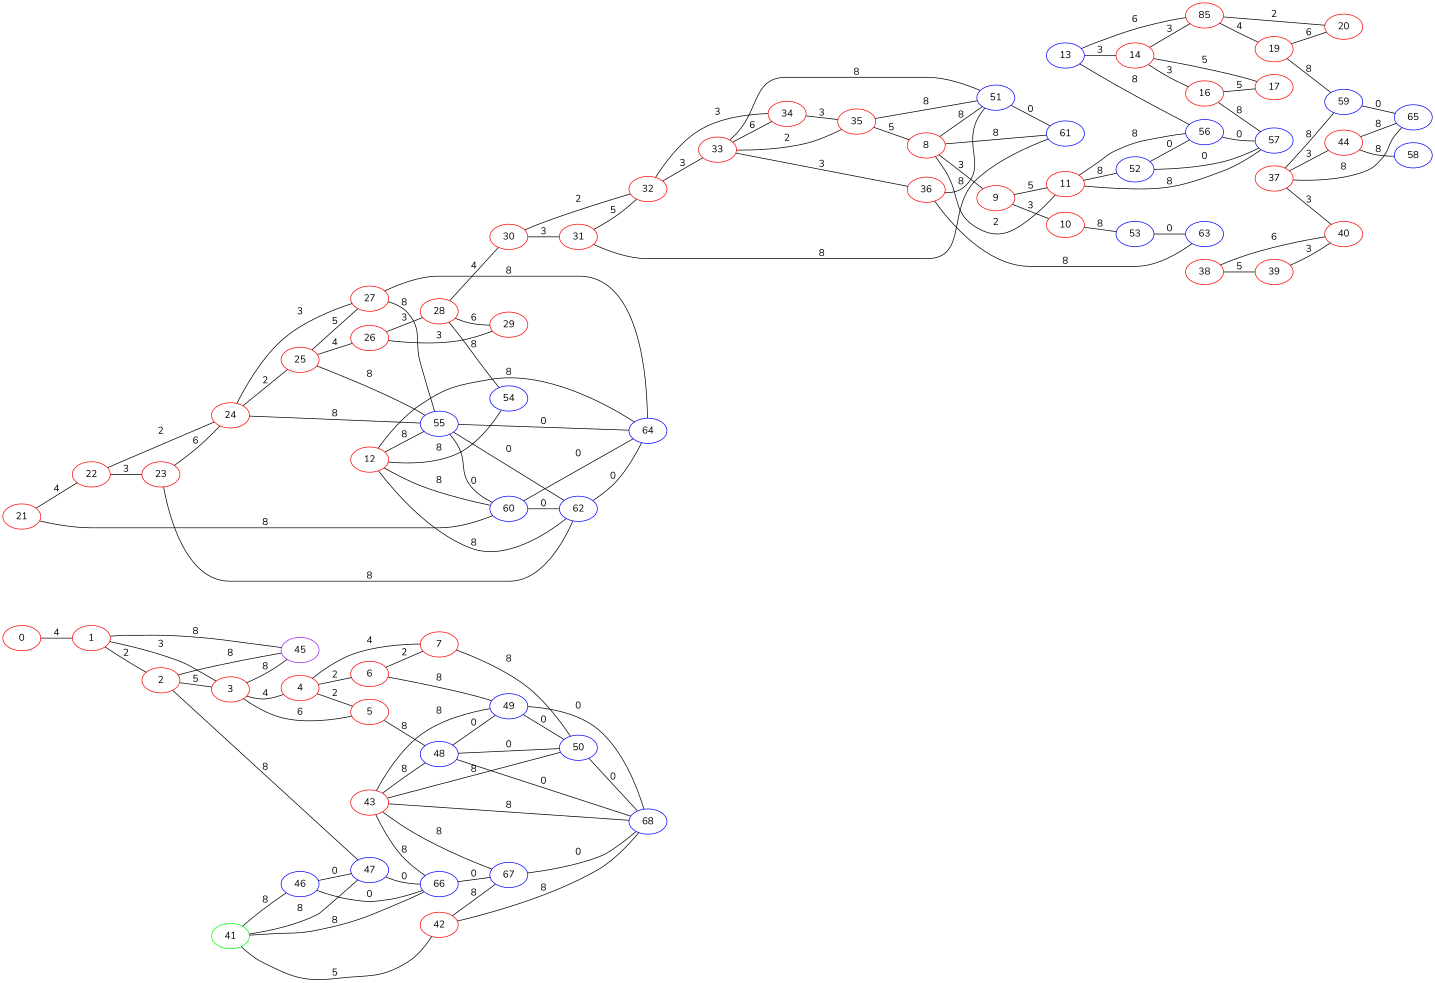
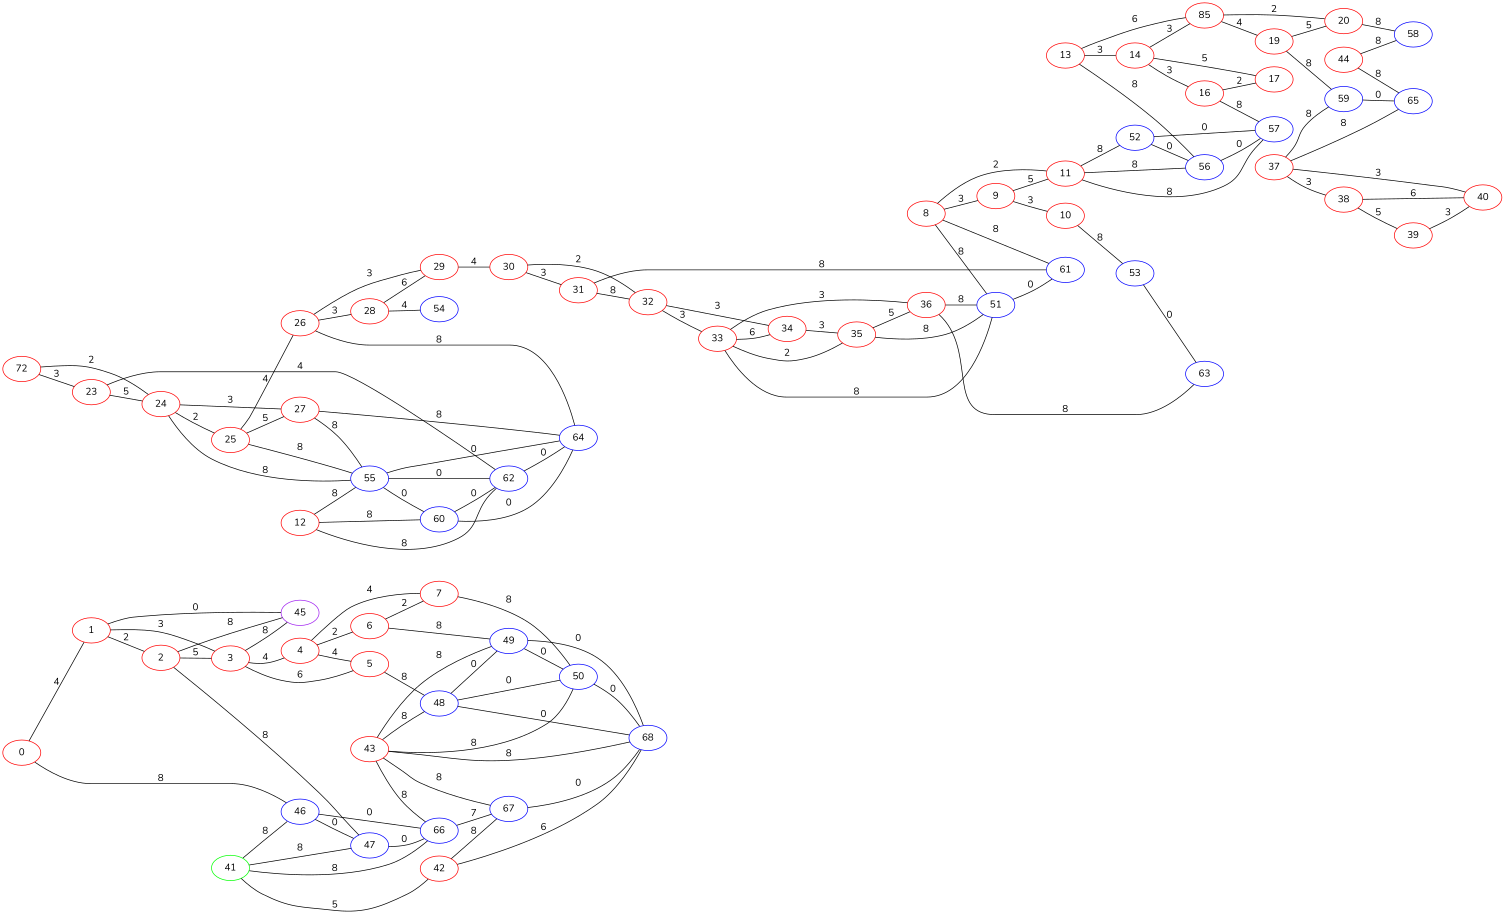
  graph {
    fontname=Nunito
    rankdir=LR
    node [color=red fontname=Nunito weight=1]
    edge [fontname=Nunito]
    0
    1
    46 [color=blue weight=3]
    2
    3
    45 [color=purple weight=4]
    47 [color=blue weight=3]
    66 [color=blue weight=3]
    4
    5
    6
    7
    48 [color=blue weight=3]
    49 [color=blue weight=3]
    50 [color=blue weight=3]
    68 [color=blue weight=3]
    8
    9
    11
    51 [color=blue weight=3]
    61 [color=blue weight=3]
    10
    52 [color=blue weight=3]
    56 [color=blue weight=3]
    57 [color=blue weight=3]
    53 [color=blue weight=3]
    63 [color=blue weight=3]
    54 [color=blue weight=3]
    12
    55 [color=blue weight=3]
    60 [color=blue weight=3]
    62 [color=blue weight=3]
    64 [color=blue weight=3]
-   13 [color=blue]
+   13
    14
    n36 [label=85]
    16
    17
    19
    20
    59 [color=blue weight=3]
    58 [color=blue weight=3]
    65 [color=blue weight=3]
-   21
-   22
+   22 [label=72]
    23
    24
    25
    27
    26
    28
    29
    30
    31
    32
    33
    34
    35
    36
    37
    38
    40
    39
    41 [color=green weight=2]
    42
    67 [color=blue weight=3]
    43
    44
    0 -- 1 [label=4]
+   0 -- 46 [label=8]
    1 -- 2 [label=2]
    1 -- 3 [label=3]
-   1 -- 45 [label=8]
+   1 -- 45 [label=0]
    46 -- 47 [label=0]
    46 -- 66 [label=0]
    2 -- 3 [label=5]
    2 -- 45 [label=8]
    2 -- 47 [label=8]
    3 -- 45 [label=8]
    3 -- 4 [label=4]
    3 -- 5 [label=6]
    47 -- 66 [label=0]
-   66 -- 67 [label=0]
-   4 -- 5 [label=2]
+   66 -- 67 [label=7]
+   4 -- 5 [label=4]
    4 -- 6 [label=2]
    4 -- 7 [label=4]
    5 -- 48 [label=8]
    6 -- 7 [label=2]
    6 -- 49 [label=8]
    7 -- 50 [label=8]
    48 -- 49 [label=0]
    48 -- 50 [label=0]
    48 -- 68 [label=0]
    49 -- 50 [label=0]
    49 -- 68 [label=0]
    50 -- 68 [label=0]
    8 -- 9 [label=3]
    8 -- 11 [label=2]
    8 -- 51 [label=8]
    8 -- 61 [label=8]
    9 -- 11 [label=5]
    9 -- 10 [label=3]
    11 -- 52 [label=8]
    11 -- 56 [label=8]
    11 -- 57 [label=8]
    51 -- 61 [label=0]
    10 -- 53 [label=8]
    52 -- 56 [label=0]
    52 -- 57 [label=0]
    56 -- 57 [label=0]
    53 -- 63 [label=0]
-   12 -- 54 [label=8]
    12 -- 55 [label=8]
    12 -- 60 [label=8]
    12 -- 62 [label=8]
-   12 -- 64 [label=8]
+   26 -- 64 [label=8]
    55 -- 60 [label=0]
    55 -- 62 [label=0]
    55 -- 64 [label=0]
    60 -- 62 [label=0]
    60 -- 64 [label=0]
    62 -- 64 [label=0]
    13 -- 56 [label=8]
    13 -- 14 [label=3]
    13 -- n36 [label=6]
    14 -- n36 [label=3]
    14 -- 16 [label=3]
    14 -- 17 [label=5]
    n36 -- 19 [label=4]
    n36 -- 20 [label=2]
    16 -- 57 [label=8]
-   16 -- 17 [label=5]
-   19 -- 20 [label=6]
+   16 -- 17 [label=2]
+   19 -- 20 [label=5]
    19 -- 59 [label=8]
+   20 -- 58 [label=8]
    59 -- 65 [label=0]
-   21 -- 60 [label=8]
-   21 -- 22 [label=4]
    22 -- 23 [label=3]
    22 -- 24 [label=2]
-   23 -- 62 [label=8]
-   23 -- 24 [label=6]
+   23 -- 62 [label=4]
+   23 -- 24 [label=5]
    24 -- 55 [label=8]
    24 -- 25 [label=2]
    24 -- 27 [label=3]
    25 -- 55 [label=8]
    25 -- 27 [label=5]
    25 -- 26 [label=4]
    27 -- 55 [label=8]
    27 -- 64 [label=8]
    26 -- 28 [label=3]
    26 -- 29 [label=3]
-   28 -- 54 [label=8]
+   28 -- 54 [label=4]
    28 -- 29 [label=6]
-   28 -- 30 [label=4]
+   29 -- 30 [label=4]
    30 -- 31 [label=3]
    30 -- 32 [label=2]
    31 -- 61 [label=8]
-   31 -- 32 [label=5]
+   31 -- 32 [label=8]
    32 -- 33 [label=3]
    32 -- 34 [label=3]
    33 -- 51 [label=8]
    33 -- 34 [label=6]
    33 -- 35 [label=2]
    33 -- 36 [label=3]
    34 -- 35 [label=3]
    35 -- 51 [label=8]
-   35 -- 8 [label=5]
+   35 -- 36 [label=5]
    36 -- 51 [label=8]
    36 -- 63 [label=8]
    37 -- 59 [label=8]
    37 -- 65 [label=8]
-   37 -- 44 [label=3]
+   37 -- 38 [label=3]
    37 -- 40 [label=3]
    38 -- 40 [label=6]
    38 -- 39 [label=5]
    39 -- 40 [label=3]
    41 -- 46 [label=8]
    41 -- 47 [label=8]
    41 -- 66 [label=8]
    41 -- 42 [label=5]
-   42 -- 68 [label=8]
+   42 -- 68 [label=6]
    42 -- 67 [label=8]
    67 -- 68 [label=0]
    43 -- 66 [label=8]
    43 -- 48 [label=8]
    43 -- 49 [label=8]
    43 -- 50 [label=8]
    43 -- 68 [label=8]
    43 -- 67 [label=8]
    44 -- 58 [label=8]
    44 -- 65 [label=8]
  }
